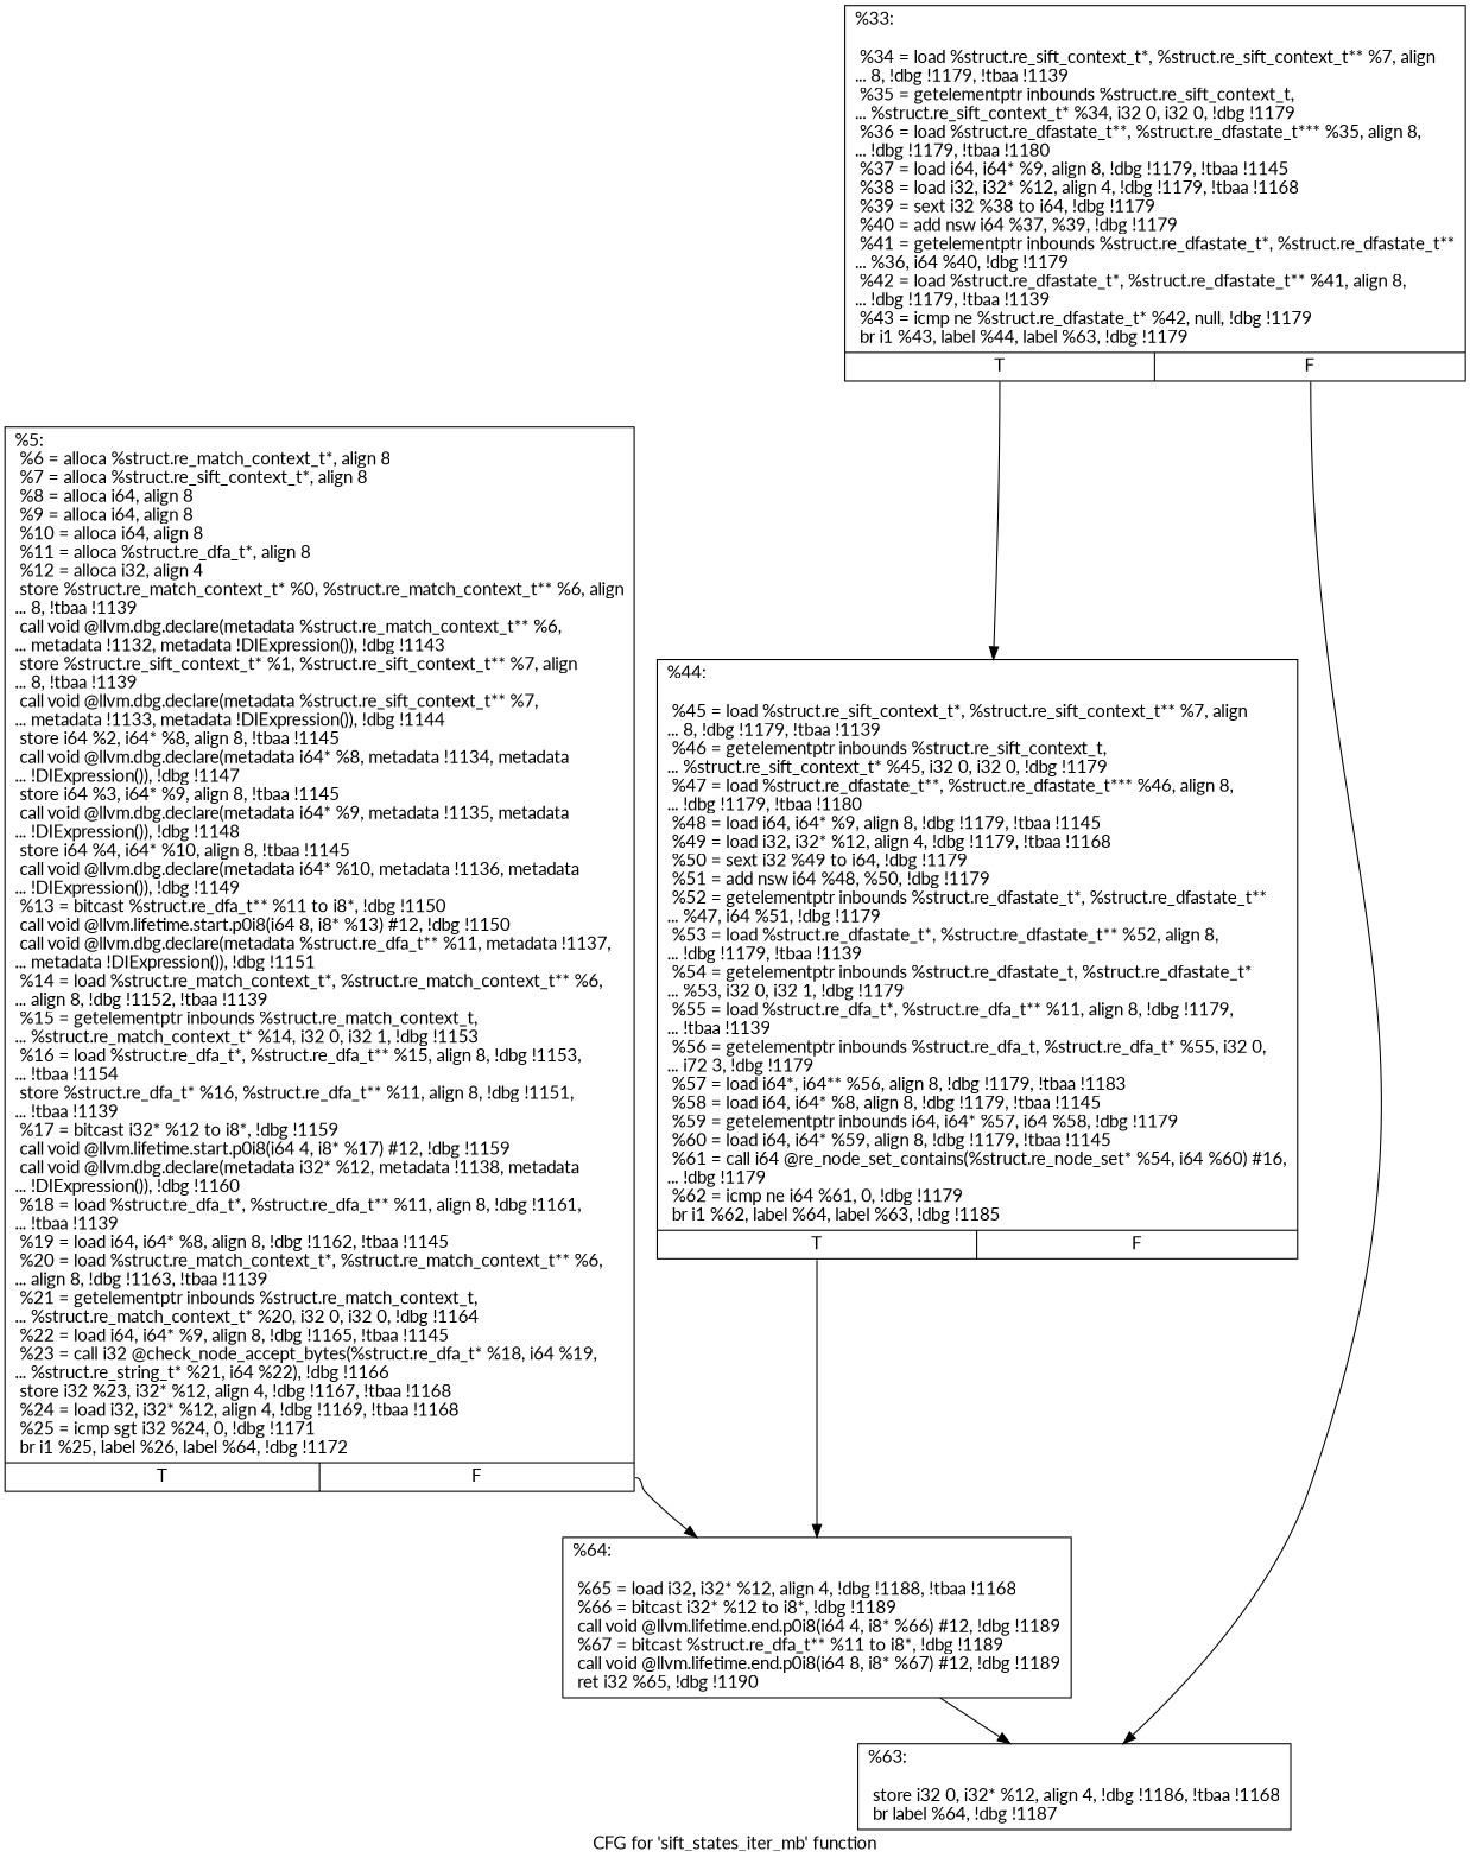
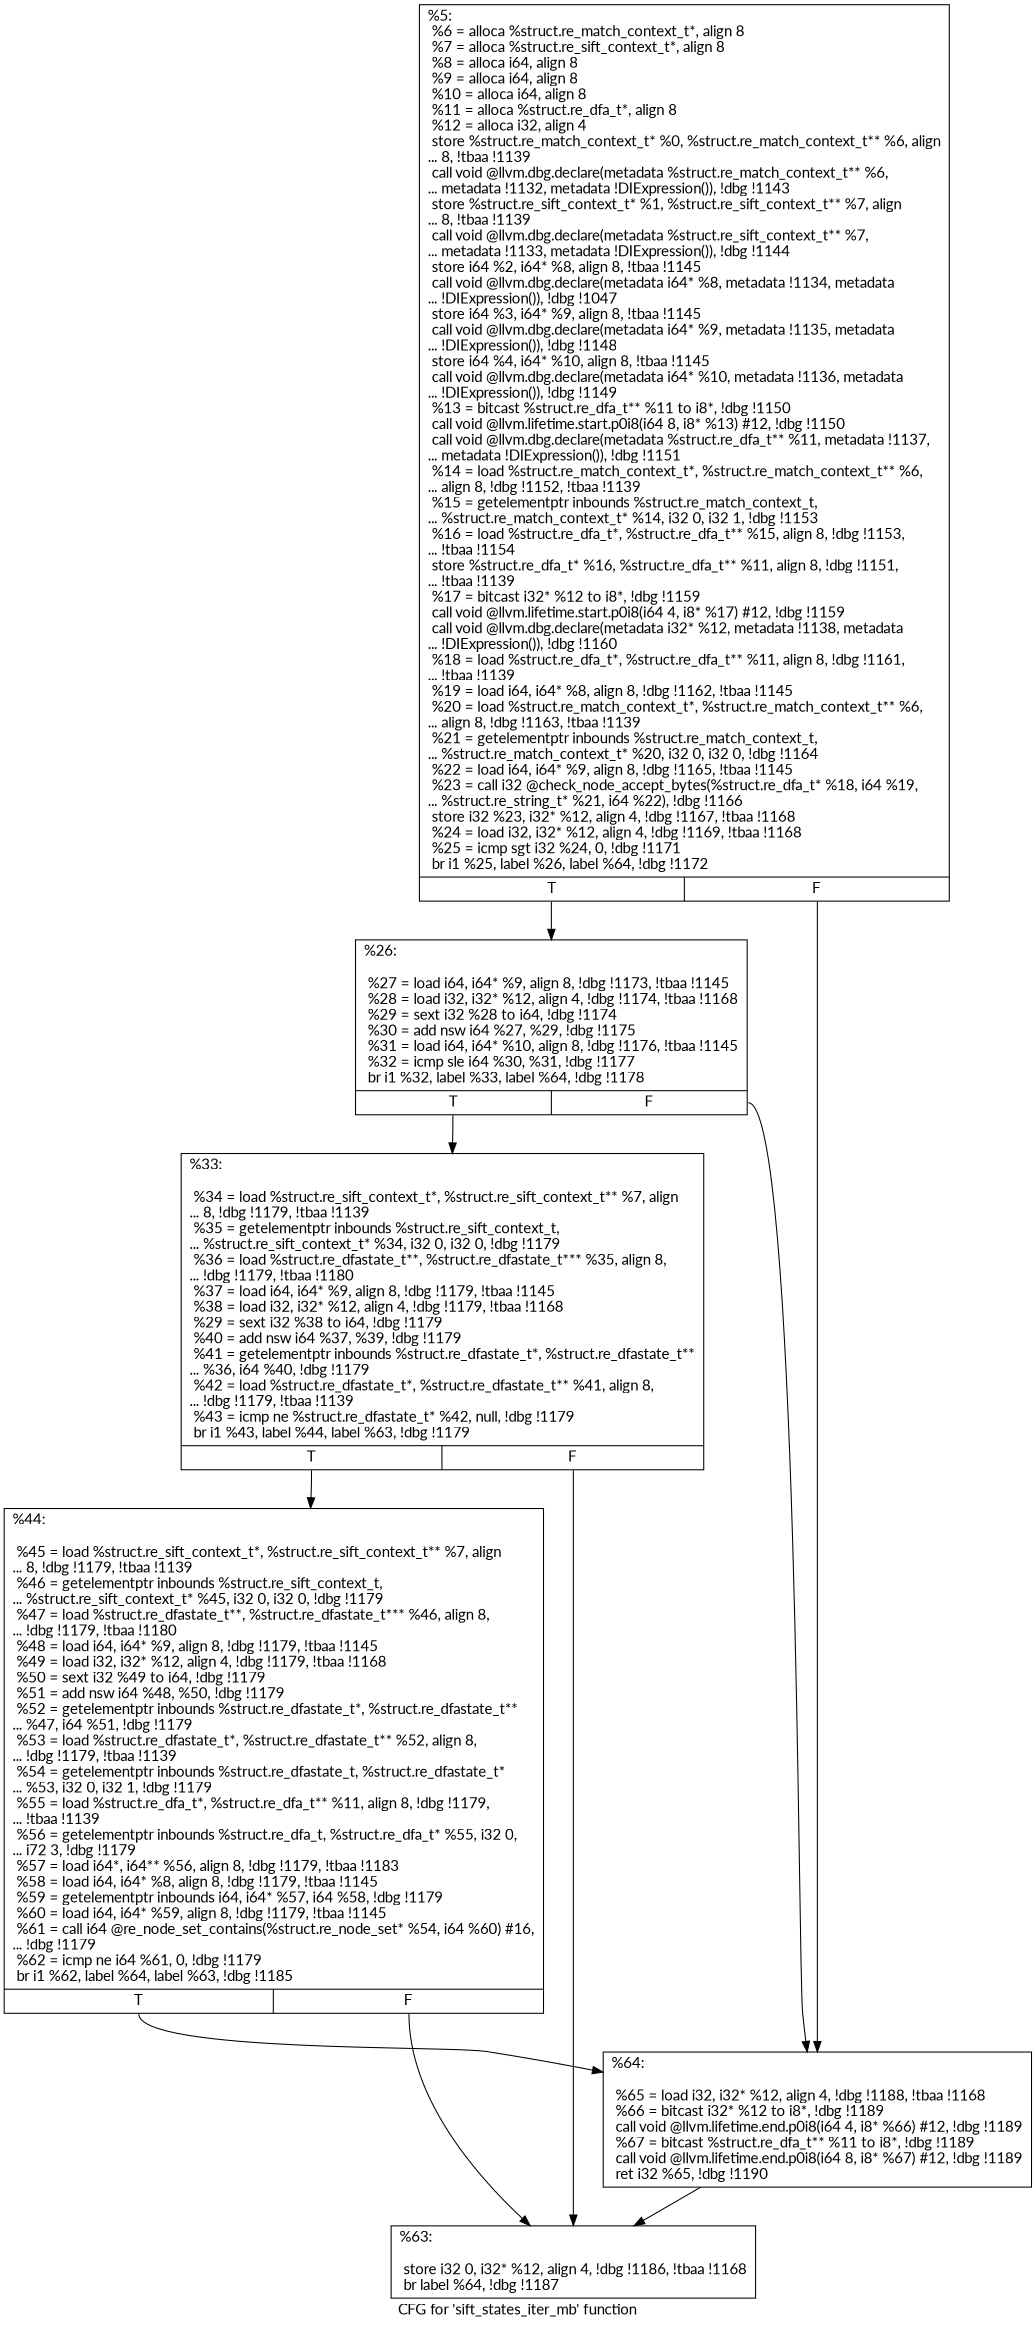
  digraph {
    fontname=Lato
    label="CFG for 'sift_states_iter_mb' function"
    node [fontname=Lato shape=record]
    edge [fontname=Lato tailport=s0]
-   n1 [label="{%5:\l  %6 = alloca %struct.re_match_context_t*, align 8\l  %7 = alloca %struct.re_sift_context_t*, align 8\l  %8 = alloca i64, align 8\l  %9 = alloca i64, align 8\l  %10 = alloca i64, align 8\l  %11 = alloca %struct.re_dfa_t*, align 8\l  %12 = alloca i32, align 4\l  store %struct.re_match_context_t* %0, %struct.re_match_context_t** %6, align\l... 8, !tbaa !1139\l  call void @llvm.dbg.declare(metadata %struct.re_match_context_t** %6,\l... metadata !1132, metadata !DIExpression()), !dbg !1143\l  store %struct.re_sift_context_t* %1, %struct.re_sift_context_t** %7, align\l... 8, !tbaa !1139\l  call void @llvm.dbg.declare(metadata %struct.re_sift_context_t** %7,\l... metadata !1133, metadata !DIExpression()), !dbg !1144\l  store i64 %2, i64* %8, align 8, !tbaa !1145\l  call void @llvm.dbg.declare(metadata i64* %8, metadata !1134, metadata\l... !DIExpression()), !dbg !1147\l  store i64 %3, i64* %9, align 8, !tbaa !1145\l  call void @llvm.dbg.declare(metadata i64* %9, metadata !1135, metadata\l... !DIExpression()), !dbg !1148\l  store i64 %4, i64* %10, align 8, !tbaa !1145\l  call void @llvm.dbg.declare(metadata i64* %10, metadata !1136, metadata\l... !DIExpression()), !dbg !1149\l  %13 = bitcast %struct.re_dfa_t** %11 to i8*, !dbg !1150\l  call void @llvm.lifetime.start.p0i8(i64 8, i8* %13) #12, !dbg !1150\l  call void @llvm.dbg.declare(metadata %struct.re_dfa_t** %11, metadata !1137,\l... metadata !DIExpression()), !dbg !1151\l  %14 = load %struct.re_match_context_t*, %struct.re_match_context_t** %6,\l... align 8, !dbg !1152, !tbaa !1139\l  %15 = getelementptr inbounds %struct.re_match_context_t,\l... %struct.re_match_context_t* %14, i32 0, i32 1, !dbg !1153\l  %16 = load %struct.re_dfa_t*, %struct.re_dfa_t** %15, align 8, !dbg !1153,\l... !tbaa !1154\l  store %struct.re_dfa_t* %16, %struct.re_dfa_t** %11, align 8, !dbg !1151,\l... !tbaa !1139\l  %17 = bitcast i32* %12 to i8*, !dbg !1159\l  call void @llvm.lifetime.start.p0i8(i64 4, i8* %17) #12, !dbg !1159\l  call void @llvm.dbg.declare(metadata i32* %12, metadata !1138, metadata\l... !DIExpression()), !dbg !1160\l  %18 = load %struct.re_dfa_t*, %struct.re_dfa_t** %11, align 8, !dbg !1161,\l... !tbaa !1139\l  %19 = load i64, i64* %8, align 8, !dbg !1162, !tbaa !1145\l  %20 = load %struct.re_match_context_t*, %struct.re_match_context_t** %6,\l... align 8, !dbg !1163, !tbaa !1139\l  %21 = getelementptr inbounds %struct.re_match_context_t,\l... %struct.re_match_context_t* %20, i32 0, i32 0, !dbg !1164\l  %22 = load i64, i64* %9, align 8, !dbg !1165, !tbaa !1145\l  %23 = call i32 @check_node_accept_bytes(%struct.re_dfa_t* %18, i64 %19,\l... %struct.re_string_t* %21, i64 %22), !dbg !1166\l  store i32 %23, i32* %12, align 4, !dbg !1167, !tbaa !1168\l  %24 = load i32, i32* %12, align 4, !dbg !1169, !tbaa !1168\l  %25 = icmp sgt i32 %24, 0, !dbg !1171\l  br i1 %25, label %26, label %64, !dbg !1172\l|{<s0>T|<s1>F}}"]
+   n1 [label="{%5:\l  %6 = alloca %struct.re_match_context_t*, align 8\l  %7 = alloca %struct.re_sift_context_t*, align 8\l  %8 = alloca i64, align 8\l  %9 = alloca i64, align 8\l  %10 = alloca i64, align 8\l  %11 = alloca %struct.re_dfa_t*, align 8\l  %12 = alloca i32, align 4\l  store %struct.re_match_context_t* %0, %struct.re_match_context_t** %6, align\l... 8, !tbaa !1139\l  call void @llvm.dbg.declare(metadata %struct.re_match_context_t** %6,\l... metadata !1132, metadata !DIExpression()), !dbg !1143\l  store %struct.re_sift_context_t* %1, %struct.re_sift_context_t** %7, align\l... 8, !tbaa !1139\l  call void @llvm.dbg.declare(metadata %struct.re_sift_context_t** %7,\l... metadata !1133, metadata !DIExpression()), !dbg !1144\l  store i64 %2, i64* %8, align 8, !tbaa !1145\l  call void @llvm.dbg.declare(metadata i64* %8, metadata !1134, metadata\l... !DIExpression()), !dbg !1047\l  store i64 %3, i64* %9, align 8, !tbaa !1145\l  call void @llvm.dbg.declare(metadata i64* %9, metadata !1135, metadata\l... !DIExpression()), !dbg !1148\l  store i64 %4, i64* %10, align 8, !tbaa !1145\l  call void @llvm.dbg.declare(metadata i64* %10, metadata !1136, metadata\l... !DIExpression()), !dbg !1149\l  %13 = bitcast %struct.re_dfa_t** %11 to i8*, !dbg !1150\l  call void @llvm.lifetime.start.p0i8(i64 8, i8* %13) #12, !dbg !1150\l  call void @llvm.dbg.declare(metadata %struct.re_dfa_t** %11, metadata !1137,\l... metadata !DIExpression()), !dbg !1151\l  %14 = load %struct.re_match_context_t*, %struct.re_match_context_t** %6,\l... align 8, !dbg !1152, !tbaa !1139\l  %15 = getelementptr inbounds %struct.re_match_context_t,\l... %struct.re_match_context_t* %14, i32 0, i32 1, !dbg !1153\l  %16 = load %struct.re_dfa_t*, %struct.re_dfa_t** %15, align 8, !dbg !1153,\l... !tbaa !1154\l  store %struct.re_dfa_t* %16, %struct.re_dfa_t** %11, align 8, !dbg !1151,\l... !tbaa !1139\l  %17 = bitcast i32* %12 to i8*, !dbg !1159\l  call void @llvm.lifetime.start.p0i8(i64 4, i8* %17) #12, !dbg !1159\l  call void @llvm.dbg.declare(metadata i32* %12, metadata !1138, metadata\l... !DIExpression()), !dbg !1160\l  %18 = load %struct.re_dfa_t*, %struct.re_dfa_t** %11, align 8, !dbg !1161,\l... !tbaa !1139\l  %19 = load i64, i64* %8, align 8, !dbg !1162, !tbaa !1145\l  %20 = load %struct.re_match_context_t*, %struct.re_match_context_t** %6,\l... align 8, !dbg !1163, !tbaa !1139\l  %21 = getelementptr inbounds %struct.re_match_context_t,\l... %struct.re_match_context_t* %20, i32 0, i32 0, !dbg !1164\l  %22 = load i64, i64* %9, align 8, !dbg !1165, !tbaa !1145\l  %23 = call i32 @check_node_accept_bytes(%struct.re_dfa_t* %18, i64 %19,\l... %struct.re_string_t* %21, i64 %22), !dbg !1166\l  store i32 %23, i32* %12, align 4, !dbg !1167, !tbaa !1168\l  %24 = load i32, i32* %12, align 4, !dbg !1169, !tbaa !1168\l  %25 = icmp sgt i32 %24, 0, !dbg !1171\l  br i1 %25, label %26, label %64, !dbg !1172\l|{<s0>T|<s1>F}}"]
+   n2 [label="{%26:\l\l  %27 = load i64, i64* %9, align 8, !dbg !1173, !tbaa !1145\l  %28 = load i32, i32* %12, align 4, !dbg !1174, !tbaa !1168\l  %29 = sext i32 %28 to i64, !dbg !1174\l  %30 = add nsw i64 %27, %29, !dbg !1175\l  %31 = load i64, i64* %10, align 8, !dbg !1176, !tbaa !1145\l  %32 = icmp sle i64 %30, %31, !dbg !1177\l  br i1 %32, label %33, label %64, !dbg !1178\l|{<s0>T|<s1>F}}"]
    n3 [label="{%64:\l\l  %65 = load i32, i32* %12, align 4, !dbg !1188, !tbaa !1168\l  %66 = bitcast i32* %12 to i8*, !dbg !1189\l  call void @llvm.lifetime.end.p0i8(i64 4, i8* %66) #12, !dbg !1189\l  %67 = bitcast %struct.re_dfa_t** %11 to i8*, !dbg !1189\l  call void @llvm.lifetime.end.p0i8(i64 8, i8* %67) #12, !dbg !1189\l  ret i32 %65, !dbg !1190\l}"]
-   n4 [label="{%33:\l\l  %34 = load %struct.re_sift_context_t*, %struct.re_sift_context_t** %7, align\l... 8, !dbg !1179, !tbaa !1139\l  %35 = getelementptr inbounds %struct.re_sift_context_t,\l... %struct.re_sift_context_t* %34, i32 0, i32 0, !dbg !1179\l  %36 = load %struct.re_dfastate_t**, %struct.re_dfastate_t*** %35, align 8,\l... !dbg !1179, !tbaa !1180\l  %37 = load i64, i64* %9, align 8, !dbg !1179, !tbaa !1145\l  %38 = load i32, i32* %12, align 4, !dbg !1179, !tbaa !1168\l  %39 = sext i32 %38 to i64, !dbg !1179\l  %40 = add nsw i64 %37, %39, !dbg !1179\l  %41 = getelementptr inbounds %struct.re_dfastate_t*, %struct.re_dfastate_t**\l... %36, i64 %40, !dbg !1179\l  %42 = load %struct.re_dfastate_t*, %struct.re_dfastate_t** %41, align 8,\l... !dbg !1179, !tbaa !1139\l  %43 = icmp ne %struct.re_dfastate_t* %42, null, !dbg !1179\l  br i1 %43, label %44, label %63, !dbg !1179\l|{<s0>T|<s1>F}}"]
+   n4 [label="{%33:\l\l  %34 = load %struct.re_sift_context_t*, %struct.re_sift_context_t** %7, align\l... 8, !dbg !1179, !tbaa !1139\l  %35 = getelementptr inbounds %struct.re_sift_context_t,\l... %struct.re_sift_context_t* %34, i32 0, i32 0, !dbg !1179\l  %36 = load %struct.re_dfastate_t**, %struct.re_dfastate_t*** %35, align 8,\l... !dbg !1179, !tbaa !1180\l  %37 = load i64, i64* %9, align 8, !dbg !1179, !tbaa !1145\l  %38 = load i32, i32* %12, align 4, !dbg !1179, !tbaa !1168\l  %29 = sext i32 %38 to i64, !dbg !1179\l  %40 = add nsw i64 %37, %39, !dbg !1179\l  %41 = getelementptr inbounds %struct.re_dfastate_t*, %struct.re_dfastate_t**\l... %36, i64 %40, !dbg !1179\l  %42 = load %struct.re_dfastate_t*, %struct.re_dfastate_t** %41, align 8,\l... !dbg !1179, !tbaa !1139\l  %43 = icmp ne %struct.re_dfastate_t* %42, null, !dbg !1179\l  br i1 %43, label %44, label %63, !dbg !1179\l|{<s0>T|<s1>F}}"]
    n5 [label="{%63:\l\l  store i32 0, i32* %12, align 4, !dbg !1186, !tbaa !1168\l  br label %64, !dbg !1187\l}"]
    n6 [label="{%44:\l\l  %45 = load %struct.re_sift_context_t*, %struct.re_sift_context_t** %7, align\l... 8, !dbg !1179, !tbaa !1139\l  %46 = getelementptr inbounds %struct.re_sift_context_t,\l... %struct.re_sift_context_t* %45, i32 0, i32 0, !dbg !1179\l  %47 = load %struct.re_dfastate_t**, %struct.re_dfastate_t*** %46, align 8,\l... !dbg !1179, !tbaa !1180\l  %48 = load i64, i64* %9, align 8, !dbg !1179, !tbaa !1145\l  %49 = load i32, i32* %12, align 4, !dbg !1179, !tbaa !1168\l  %50 = sext i32 %49 to i64, !dbg !1179\l  %51 = add nsw i64 %48, %50, !dbg !1179\l  %52 = getelementptr inbounds %struct.re_dfastate_t*, %struct.re_dfastate_t**\l... %47, i64 %51, !dbg !1179\l  %53 = load %struct.re_dfastate_t*, %struct.re_dfastate_t** %52, align 8,\l... !dbg !1179, !tbaa !1139\l  %54 = getelementptr inbounds %struct.re_dfastate_t, %struct.re_dfastate_t*\l... %53, i32 0, i32 1, !dbg !1179\l  %55 = load %struct.re_dfa_t*, %struct.re_dfa_t** %11, align 8, !dbg !1179,\l... !tbaa !1139\l  %56 = getelementptr inbounds %struct.re_dfa_t, %struct.re_dfa_t* %55, i32 0,\l... i72 3, !dbg !1179\l  %57 = load i64*, i64** %56, align 8, !dbg !1179, !tbaa !1183\l  %58 = load i64, i64* %8, align 8, !dbg !1179, !tbaa !1145\l  %59 = getelementptr inbounds i64, i64* %57, i64 %58, !dbg !1179\l  %60 = load i64, i64* %59, align 8, !dbg !1179, !tbaa !1145\l  %61 = call i64 @re_node_set_contains(%struct.re_node_set* %54, i64 %60) #16,\l... !dbg !1179\l  %62 = icmp ne i64 %61, 0, !dbg !1179\l  br i1 %62, label %64, label %63, !dbg !1185\l|{<s0>T|<s1>F}}"]
+   n1 -> n2
    n1 -> n3 [tailport=s1]
+   n2 -> n3 [tailport=s1]
+   n2 -> n4
    n3 -> n5
    n4 -> n5 [tailport=s1]
    n4 -> n6
    n6 -> n3
+   n6 -> n5 [tailport=s1]
  }
